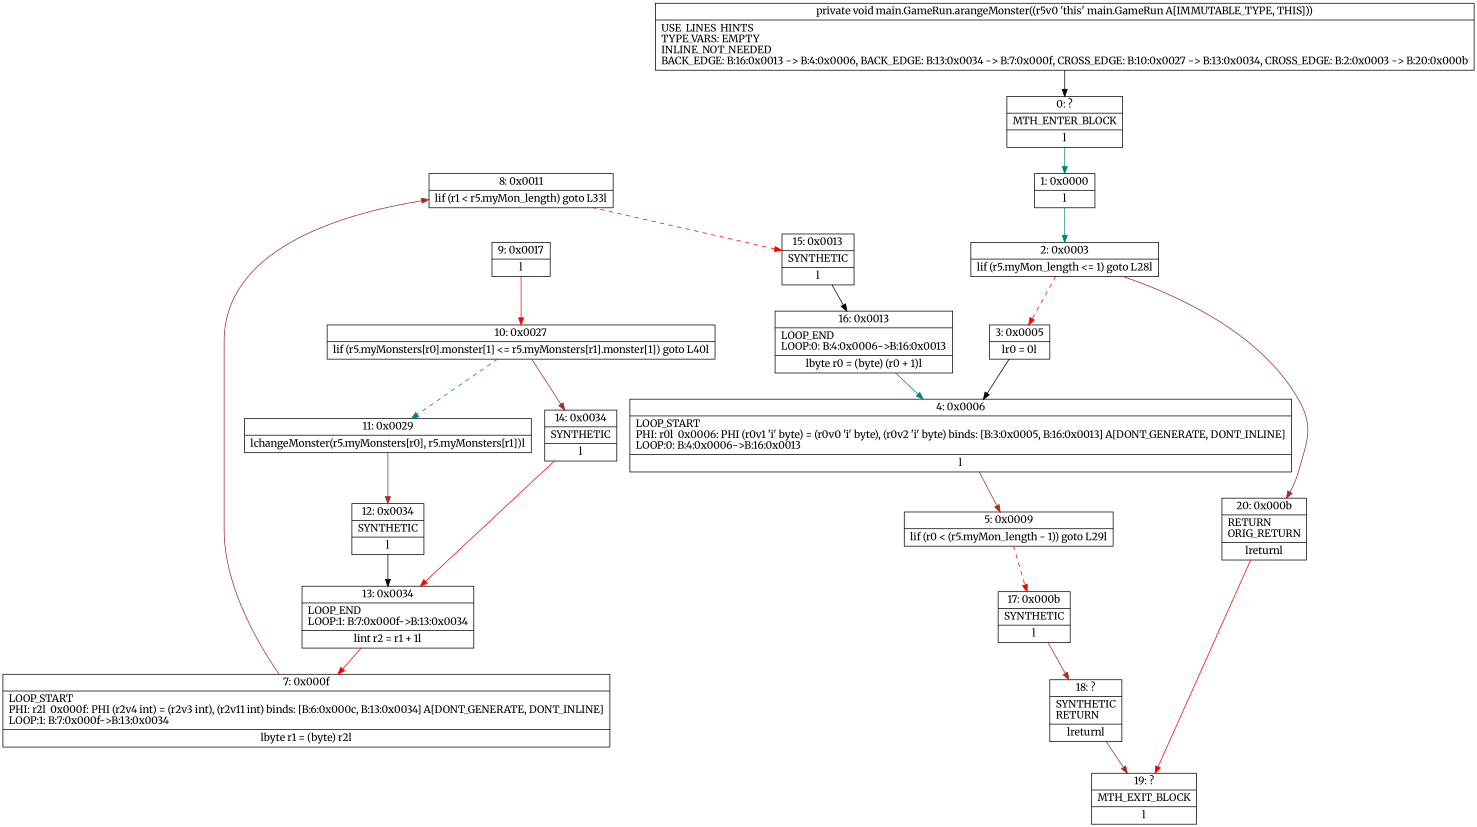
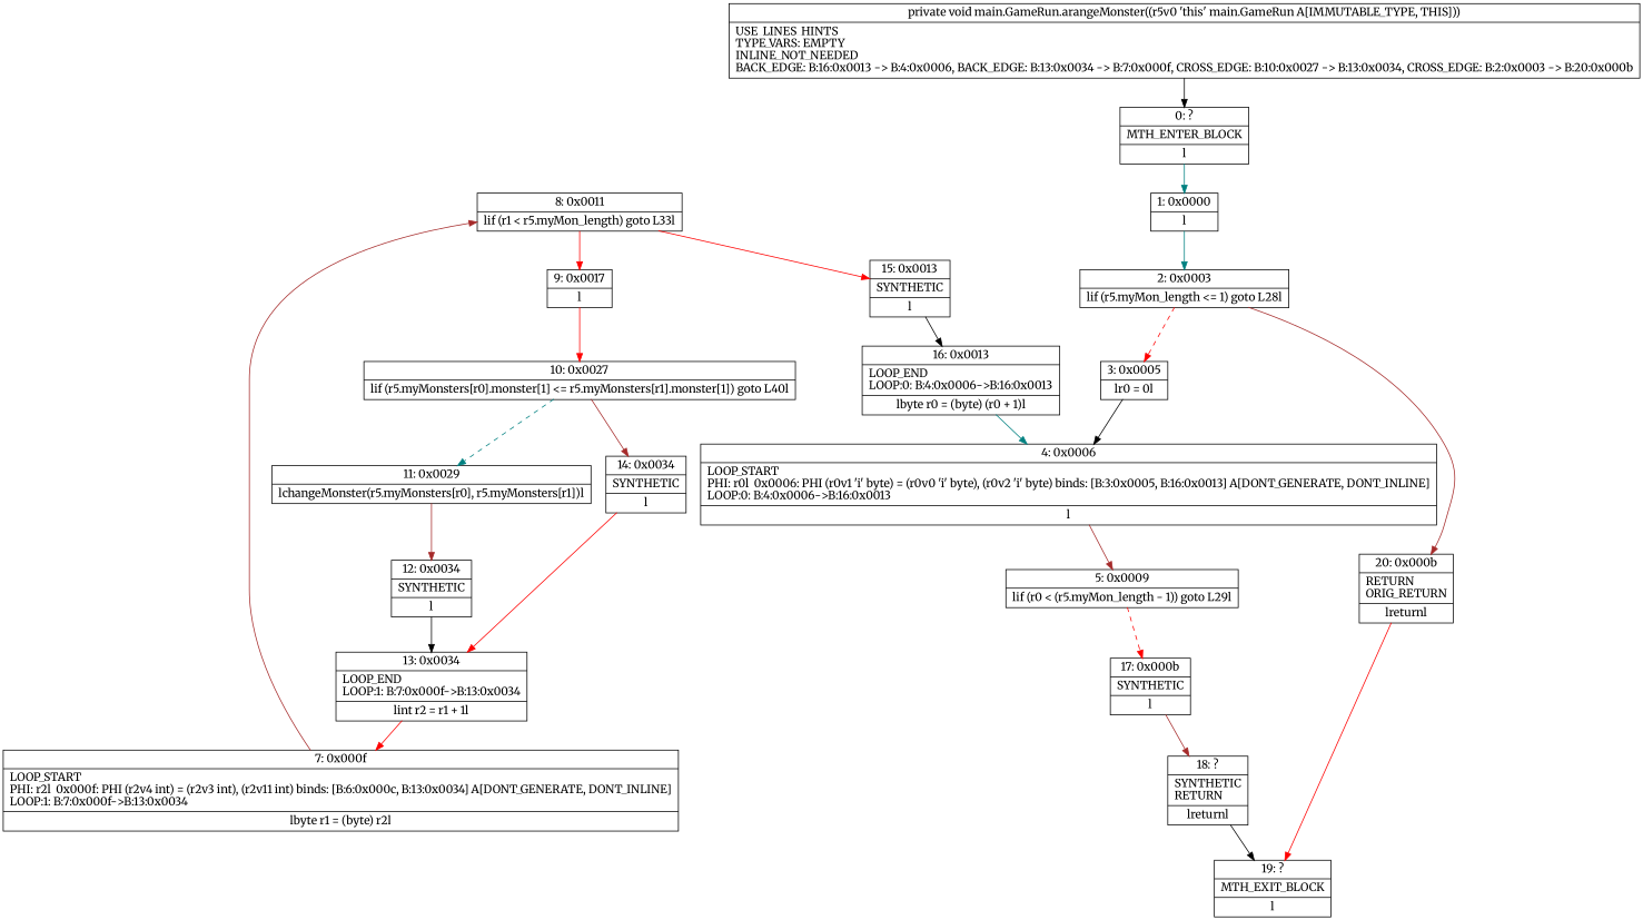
  digraph {
    fontname=Merriweather
    node [fontname=Merriweather shape=record]
    edge [color=red fontname=Merriweather]
    n1 [label="{0\:\ ?|MTH_ENTER_BLOCK\l|l}"]
    n2 [label="{1\:\ 0x0000|l}"]
    n3 [label="{2\:\ 0x0003|lif (r5.myMon_length \<= 1) goto L28l}"]
    n4 [label="{3\:\ 0x0005|lr0 = 0l}"]
    n5 [label="{20\:\ 0x000b|RETURN\lORIG_RETURN\l|lreturnl}"]
    n6 [label="{4\:\ 0x0006|LOOP_START\lPHI: r0l  0x0006: PHI (r0v1 'i' byte) = (r0v0 'i' byte), (r0v2 'i' byte) binds: [B:3:0x0005, B:16:0x0013] A[DONT_GENERATE, DONT_INLINE]\lLOOP:0: B:4:0x0006\-\>B:16:0x0013\l|l}"]
    n7 [label="{19\:\ ?|MTH_EXIT_BLOCK\l|l}"]
    n8 [label="{5\:\ 0x0009|lif (r0 \< (r5.myMon_length \- 1)) goto L29l}"]
    n9 [label="{17\:\ 0x000b|SYNTHETIC\l|l}"]
    n10 [label="{18\:\ ?|SYNTHETIC\lRETURN\l|lreturnl}"]
    n11 [label="{7\:\ 0x000f|LOOP_START\lPHI: r2l  0x000f: PHI (r2v4 int) = (r2v3 int), (r2v11 int) binds: [B:6:0x000c, B:13:0x0034] A[DONT_GENERATE, DONT_INLINE]\lLOOP:1: B:7:0x000f\-\>B:13:0x0034\l|lbyte r1 = (byte) r2l}"]
    n12 [label="{8\:\ 0x0011|lif (r1 \< r5.myMon_length) goto L33l}"]
    n13 [label="{9\:\ 0x0017|l}"]
    n14 [label="{15\:\ 0x0013|SYNTHETIC\l|l}"]
    n15 [label="{10\:\ 0x0027|lif (r5.myMonsters[r0].monster[1] \<= r5.myMonsters[r1].monster[1]) goto L40l}"]
    n16 [label="{16\:\ 0x0013|LOOP_END\lLOOP:0: B:4:0x0006\-\>B:16:0x0013\l|lbyte r0 = (byte) (r0 + 1)l}"]
    n17 [label="{11\:\ 0x0029|lchangeMonster(r5.myMonsters[r0], r5.myMonsters[r1])l}"]
    n18 [label="{14\:\ 0x0034|SYNTHETIC\l|l}"]
    n19 [label="{12\:\ 0x0034|SYNTHETIC\l|l}"]
    n20 [label="{13\:\ 0x0034|LOOP_END\lLOOP:1: B:7:0x000f\-\>B:13:0x0034\l|lint r2 = r1 + 1l}"]
    n21 [label="{private void main.GameRun.arangeMonster((r5v0 'this' main.GameRun A[IMMUTABLE_TYPE, THIS]))  | USE_LINES_HINTS\lTYPE_VARS: EMPTY\lINLINE_NOT_NEEDED\lBACK_EDGE: B:16:0x0013 \-\> B:4:0x0006, BACK_EDGE: B:13:0x0034 \-\> B:7:0x000f, CROSS_EDGE: B:10:0x0027 \-\> B:13:0x0034, CROSS_EDGE: B:2:0x0003 \-\> B:20:0x000b\l}"]
    n1 -> n2 [color=teal]
    n2 -> n3 [color=teal]
    n3 -> n4 [style=dashed]
    n3 -> n5 [color=brown]
    n4 -> n6 [color=black]
    n5 -> n7
    n6 -> n8 [color=brown]
    n8 -> n9 [style=dashed]
    n9 -> n10 [color=brown]
-   n10 -> n7 [color=brown]
+   n10 -> n7 [color=black]
    n11 -> n12 [color=brown]
-   n12 -> n14 [style=dashed]
+   n12 -> n13
+   n12 -> n14 [style=solid]
    n13 -> n15
    n14 -> n16 [color=black]
    n15 -> n17 [color=teal style=dashed]
    n15 -> n18 [color=brown]
    n16 -> n6 [color=teal]
    n17 -> n19 [color=brown]
    n18 -> n20
    n19 -> n20 [color=black]
    n20 -> n11
    n21 -> n1 [color=black]
  }
